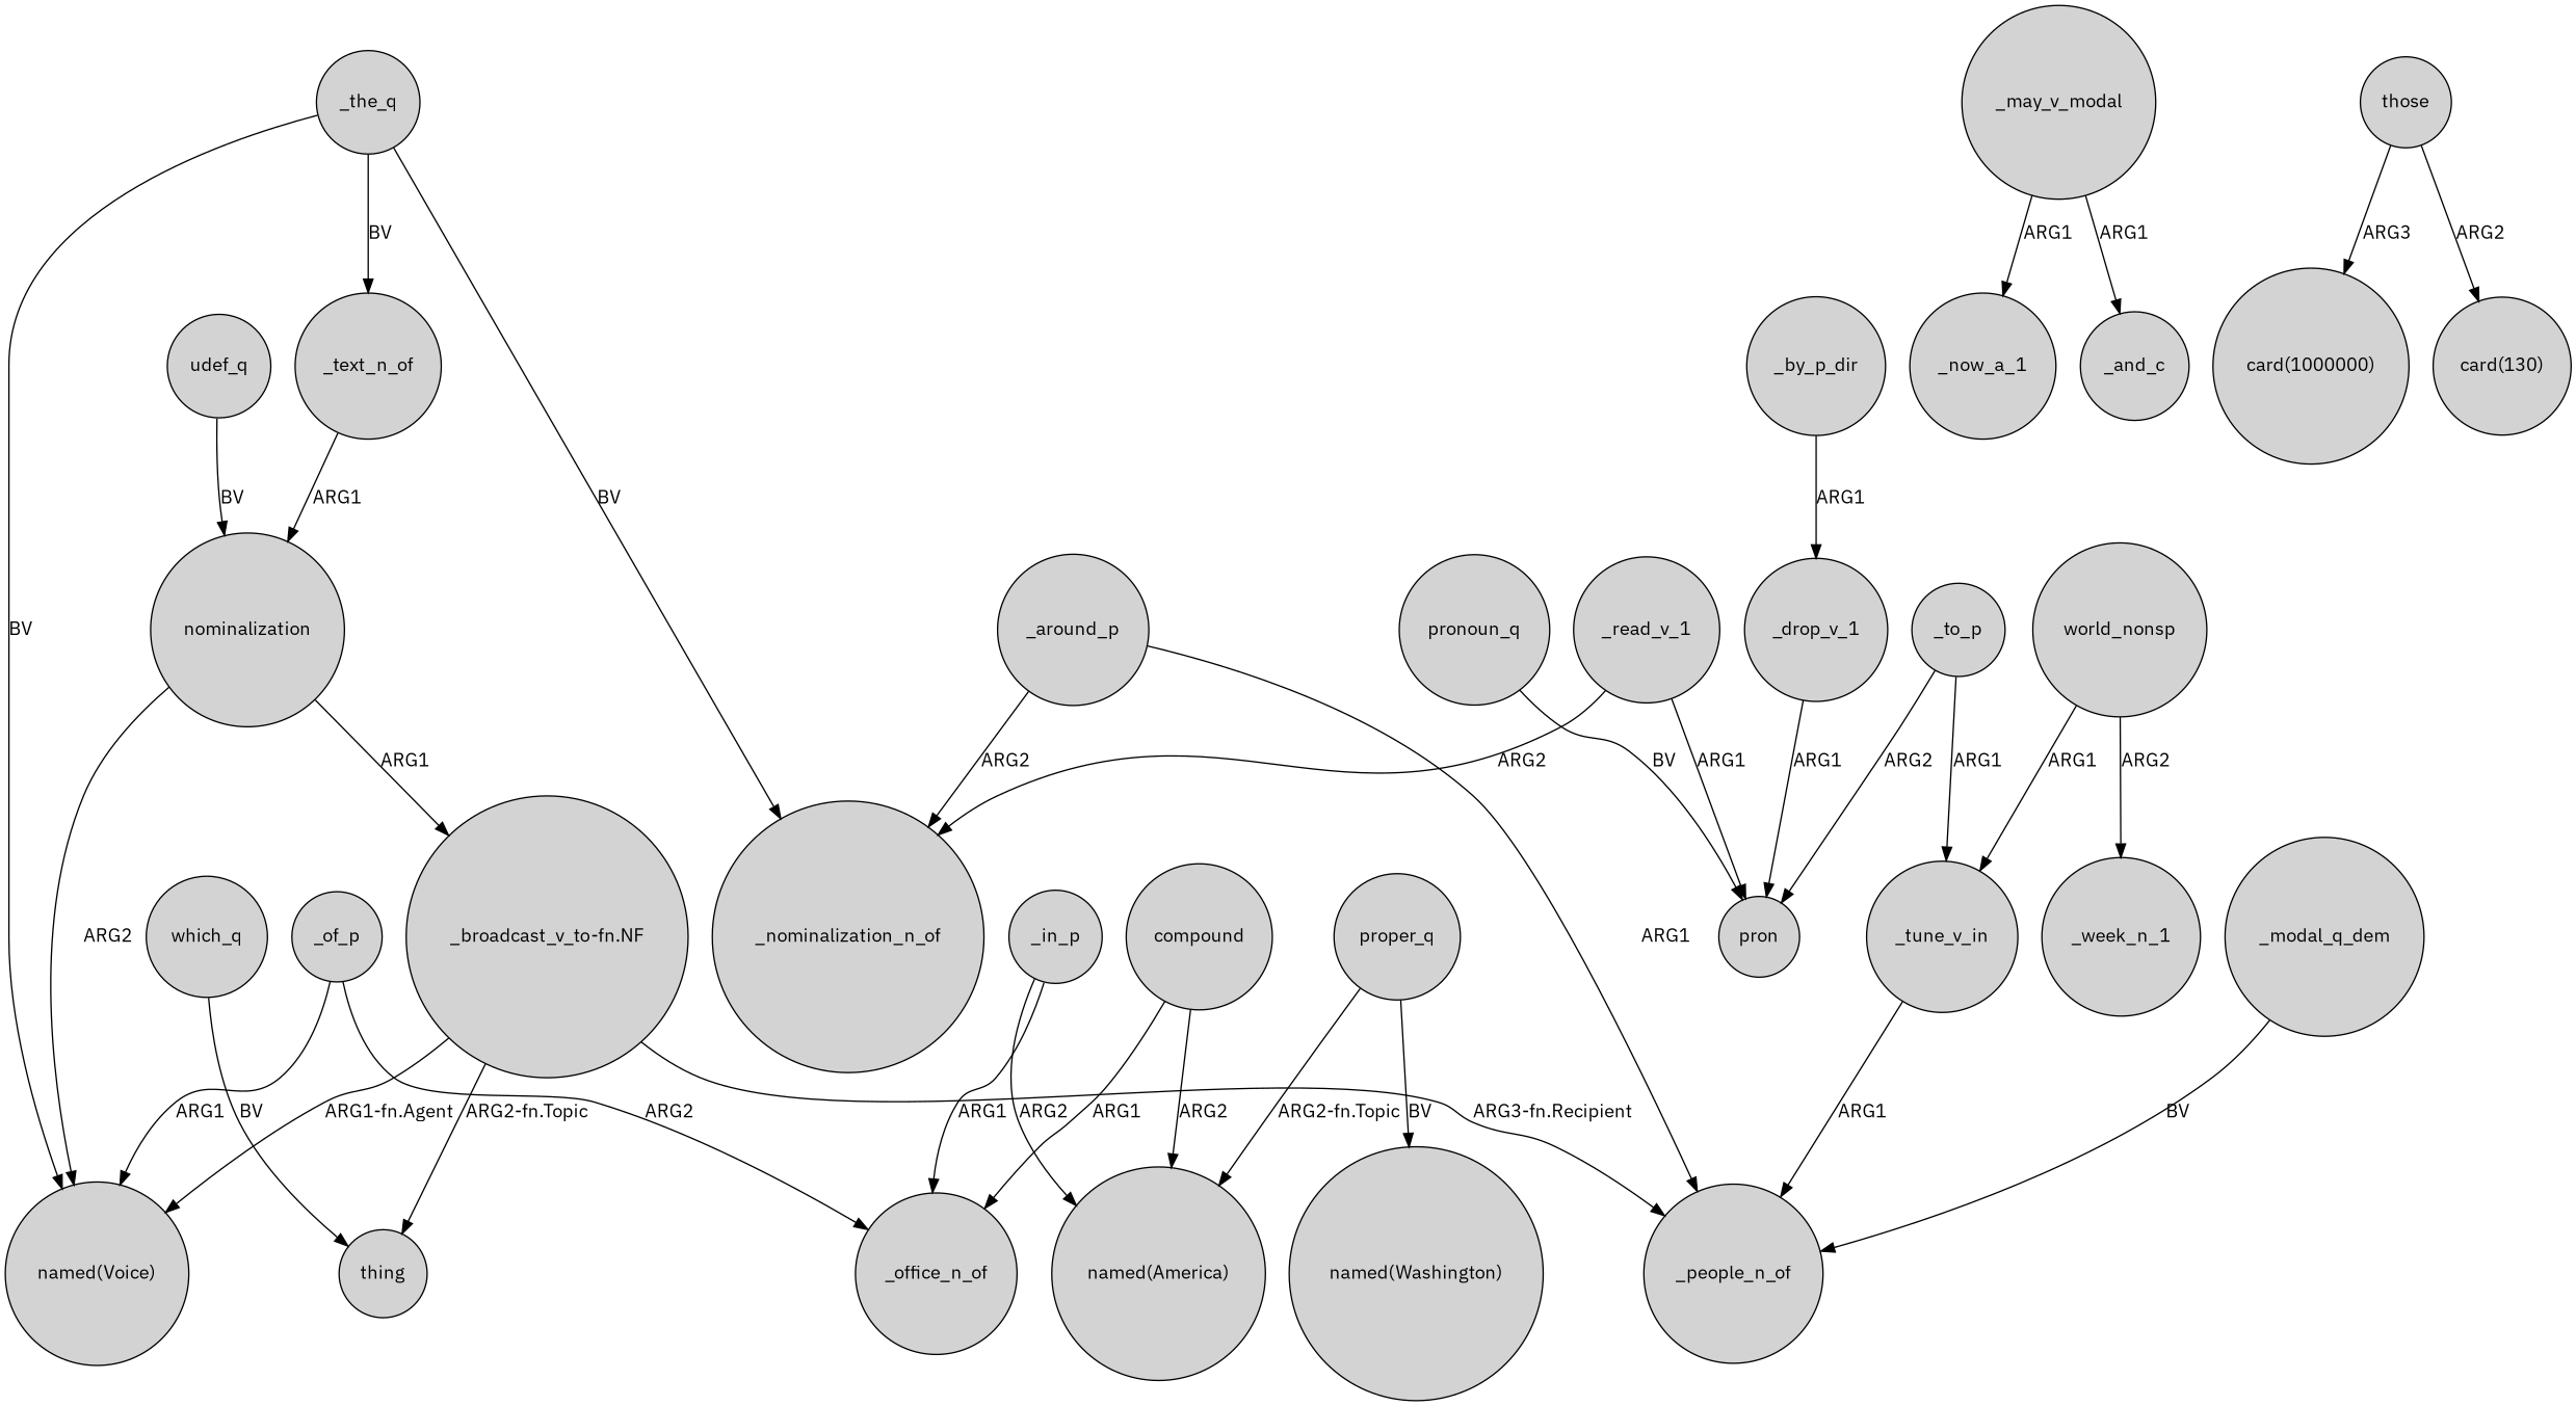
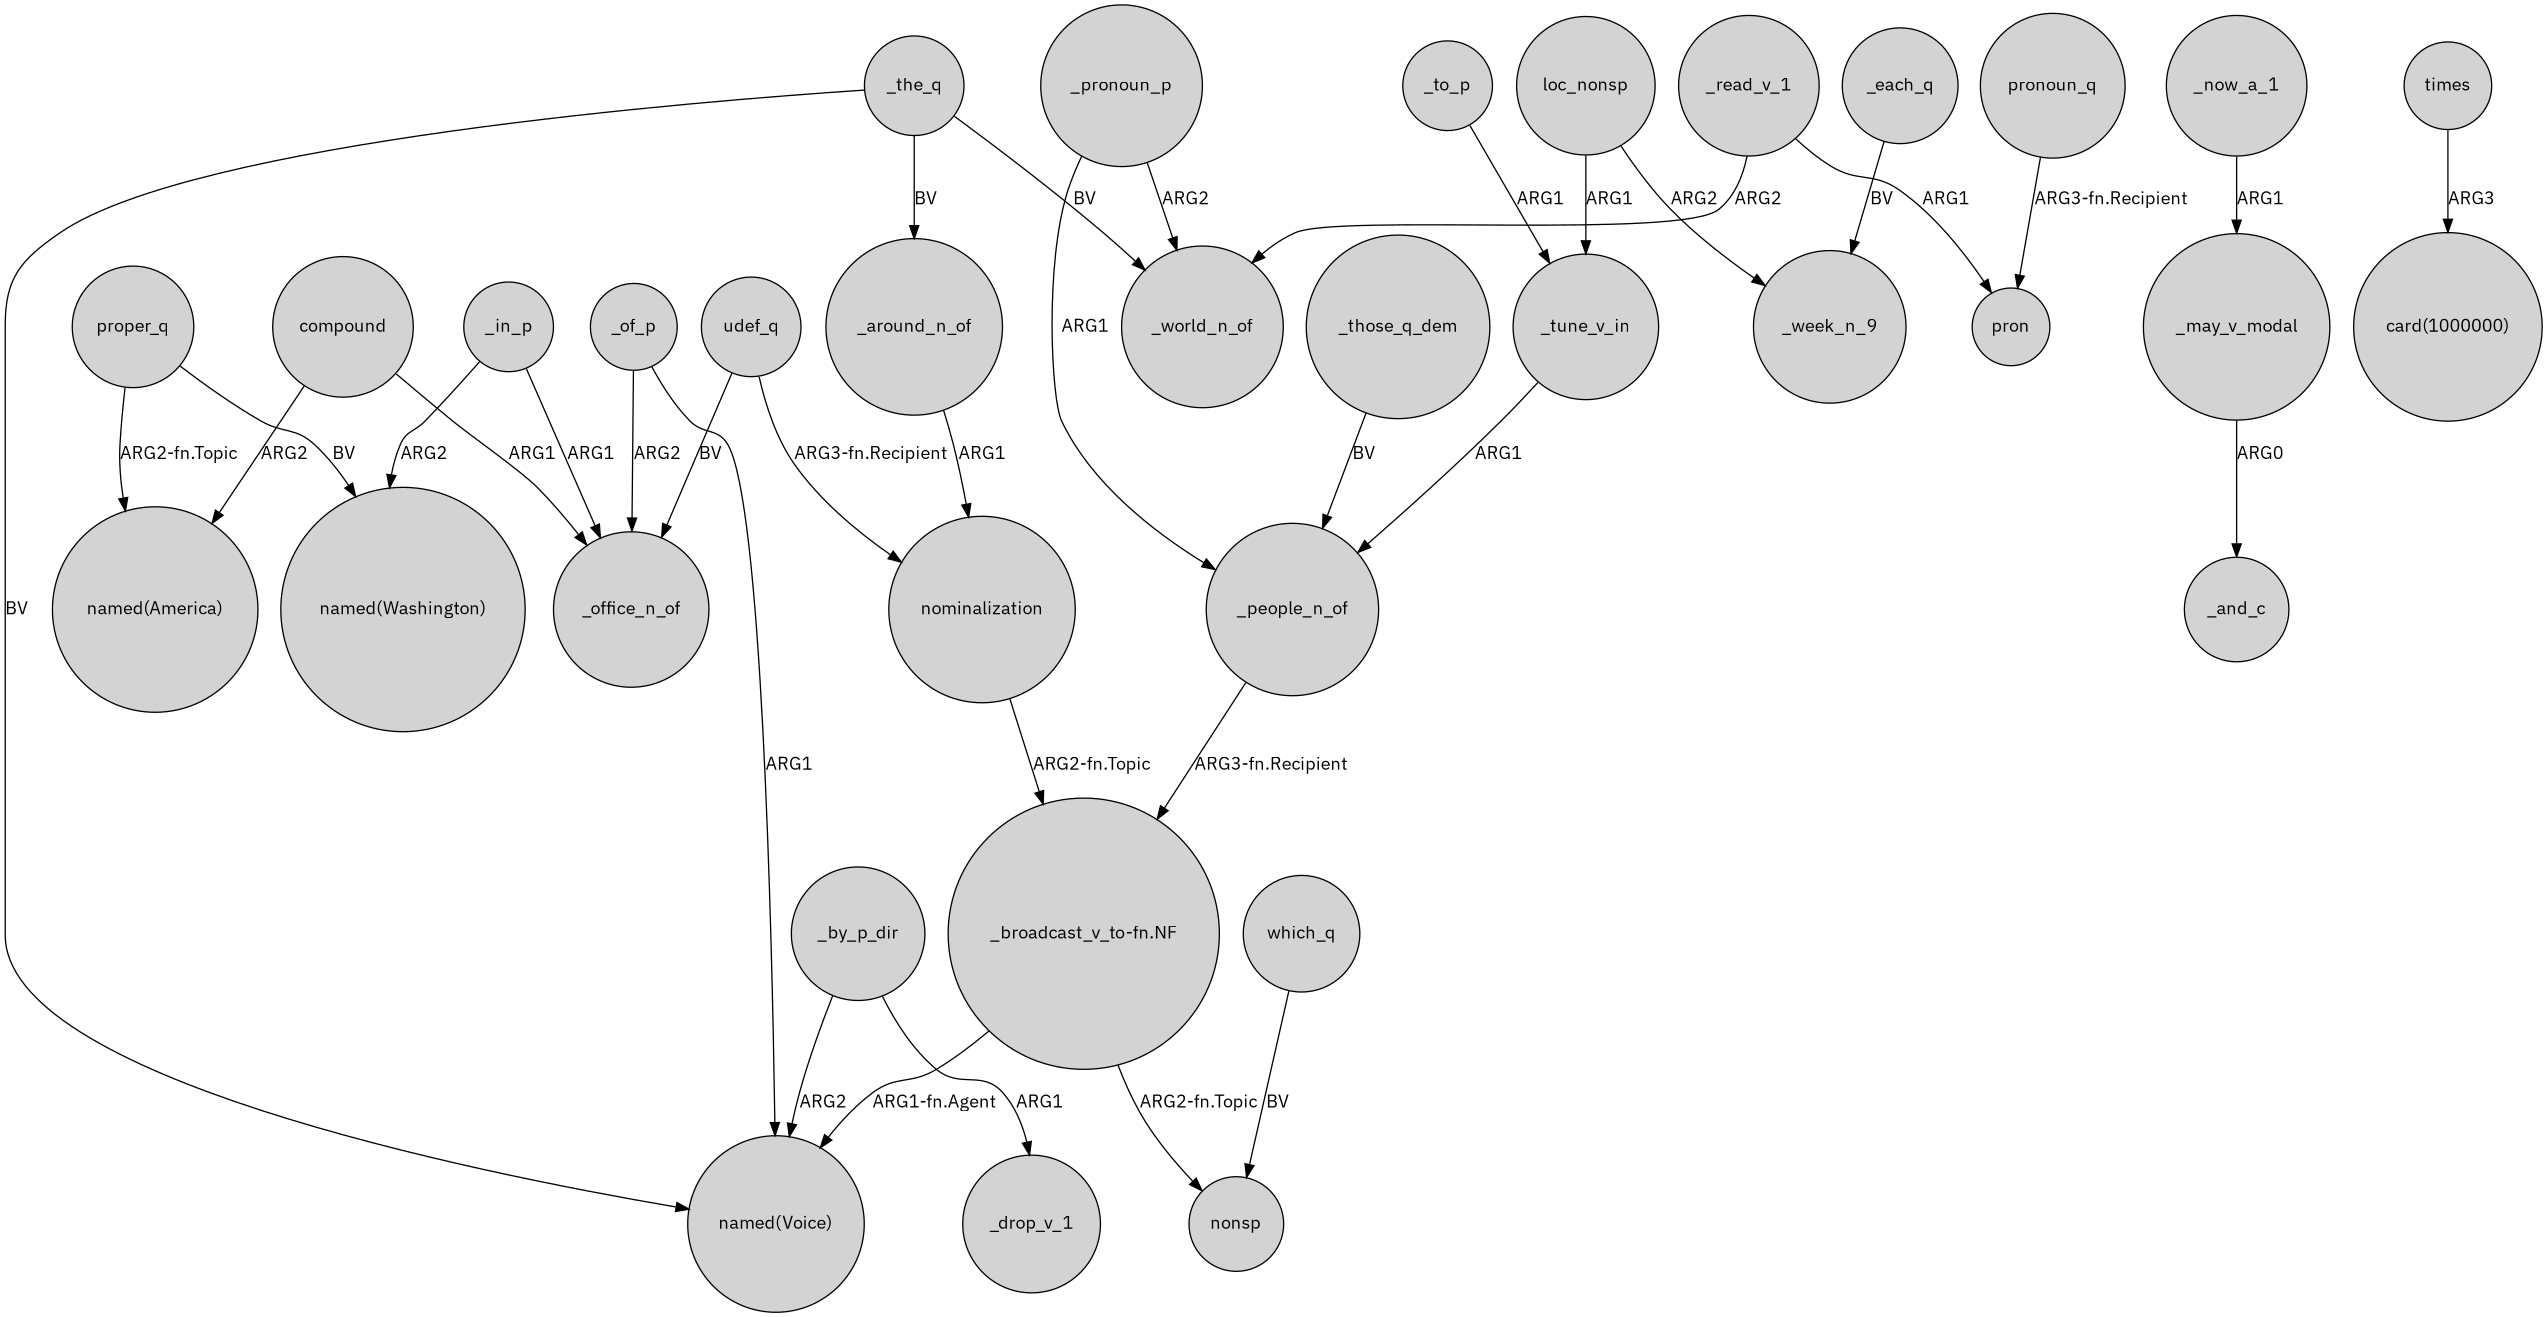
  digraph {
    fontname="IBM Plex Sans"
    node [fontname="IBM Plex Sans" shape=circle style=filled]
    edge [fontname="IBM Plex Sans"]
    udef_q
    _office_n_of
    nominalization
    "_broadcast_v_to-fn.NF"
-   _around_p
-   _world_n_of [label=_nominalization_n_of]
+   _around_p [label=_pronoun_p]
+   _world_n_of
    _people_n_of
    "named(Voice)"
-   thing
-   _those_q_dem [label=_modal_q_dem]
+   thing [label=nonsp]
+   _those_q_dem
    _by_p_dir
    _drop_v_1
    pron
    compound
    "named(America)"
    _in_p
    "named(Washington)"
    _the_q
-   _text_n_of
+   _text_n_of [label=_around_n_of]
    _read_v_1
    proper_q
    _now_a_1
    _may_v_modal
    _and_c
    pronoun_q
-   loc_nonsp [label=world_nonsp]
-   _week_n_1
+   loc_nonsp
+   _week_n_1 [label=_week_n_9]
    _tune_v_in
-   times [label=those]
+   times
    "card(1000000)"
-   "card(130)"
    _of_p
    _to_p
+   _each_q
    which_q
-   udef_q -> nominalization [label=BV]
-   nominalization -> "_broadcast_v_to-fn.NF" [label=ARG1]
-   "_broadcast_v_to-fn.NF" -> _people_n_of [label="ARG3-fn.Recipient"]
+   udef_q -> _office_n_of [label=BV]
+   udef_q -> nominalization [label="ARG3-fn.Recipient"]
+   nominalization -> "_broadcast_v_to-fn.NF" [label="ARG2-fn.Topic"]
+   _people_n_of -> "_broadcast_v_to-fn.NF" [label="ARG3-fn.Recipient"]
    "_broadcast_v_to-fn.NF" -> "named(Voice)" [label="ARG1-fn.Agent"]
    "_broadcast_v_to-fn.NF" -> thing [label="ARG2-fn.Topic"]
    _around_p -> _world_n_of [label=ARG2]
    _around_p -> _people_n_of [label=ARG1]
    _those_q_dem -> _people_n_of [label=BV]
-   nominalization -> "named(Voice)" [label=ARG2]
+   _by_p_dir -> "named(Voice)" [label=ARG2]
    _by_p_dir -> _drop_v_1 [label=ARG1]
-   _drop_v_1 -> pron [label=ARG1]
    compound -> _office_n_of [label=ARG1]
    compound -> "named(America)" [label=ARG2]
    _in_p -> _office_n_of [label=ARG1]
-   _in_p -> "named(America)" [label=ARG2]
+   _in_p -> "named(Washington)" [label=ARG2]
    _the_q -> _world_n_of [label=BV]
    _the_q -> "named(Voice)" [label=BV]
    _the_q -> _text_n_of [label=BV]
    _text_n_of -> nominalization [label=ARG1]
    _read_v_1 -> _world_n_of [label=ARG2]
    _read_v_1 -> pron [label=ARG1]
    proper_q -> "named(America)" [label="ARG2-fn.Topic"]
    proper_q -> "named(Washington)" [label=BV]
-   _may_v_modal -> _now_a_1 [label=ARG1]
-   _may_v_modal -> _and_c [label=ARG1]
-   pronoun_q -> pron [label=BV]
+   _now_a_1 -> _may_v_modal [label=ARG1]
+   _may_v_modal -> _and_c [label=ARG0]
+   pronoun_q -> pron [label="ARG3-fn.Recipient"]
    loc_nonsp -> _week_n_1 [label=ARG2]
    loc_nonsp -> _tune_v_in [label=ARG1]
    _tune_v_in -> _people_n_of [label=ARG1]
    times -> "card(1000000)" [label=ARG3]
-   times -> "card(130)" [label=ARG2]
    _of_p -> _office_n_of [label=ARG2]
    _of_p -> "named(Voice)" [label=ARG1]
-   _to_p -> pron [label=ARG2]
    _to_p -> _tune_v_in [label=ARG1]
+   _each_q -> _week_n_1 [label=BV]
    which_q -> thing [label=BV]
  }
